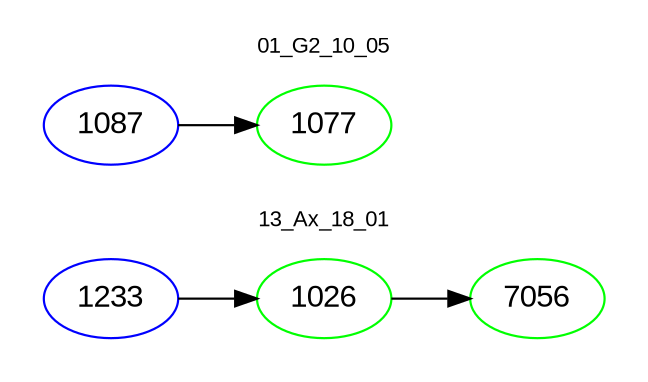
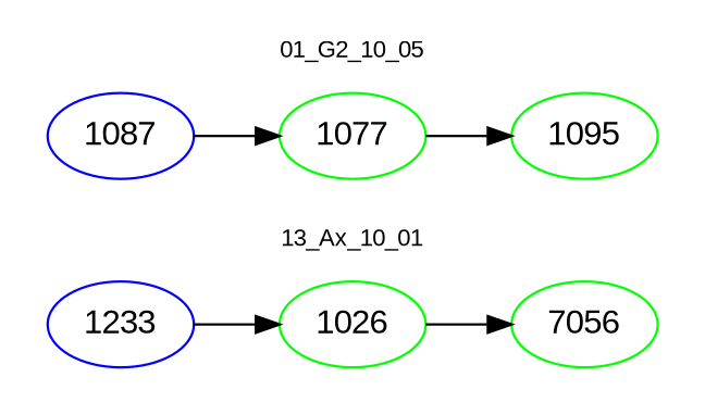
  digraph {
    fontname="Liberation Sans"
    rankdir=LR
    node [color=green fontname="Liberation Sans"]
    edge [color=black fontname="Liberation Sans"]
    n1 [color=blue label=1233]
    n2 [label=1026]
    n3 [label=7056]
    n4 [color=blue label=1087]
    n5 [label=1077]
+   n6 [label=1095]
    subgraph cluster_1 {
      color=white
      fontsize=10
-     label="13_Ax_18_01"
+     label="13_Ax_10_01"
      n1
      n2
      n3
    }
    subgraph cluster_2 {
      color=white
      fontsize=10
      label="01_G2_10_05"
      n4
      n5
+     n6
    }
    n1 -> n2
    n2 -> n3
    n4 -> n5
+   n5 -> n6
  }
